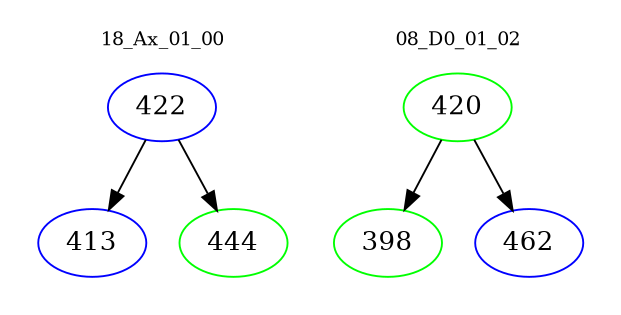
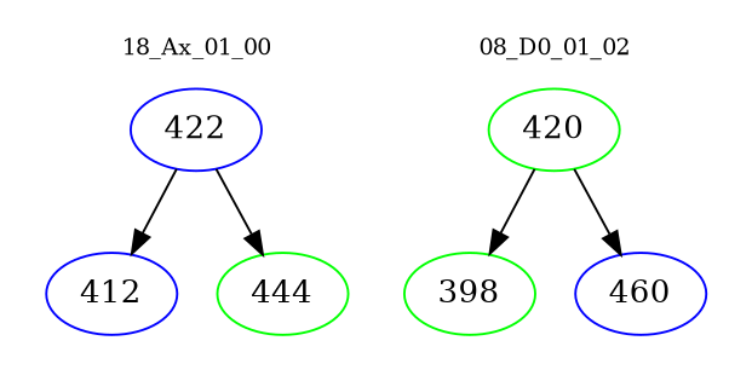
  digraph {
    node [color=blue]
    edge [color=black]
    n1 [label=422]
-   n2 [label=413]
+   n2 [label=412]
    n3 [color=green label=444]
    n4 [color=green label=420]
    n5 [color=green label=398]
-   n6 [label=462]
+   n6 [label=460]
    subgraph cluster_1 {
      color=white
      fontsize=10
      label="18_Ax_01_00"
      n1
      n2
      n3
    }
    subgraph cluster_2 {
      color=white
      fontsize=10
      label="08_D0_01_02"
      n4
      n5
      n6
    }
    n1 -> n2
    n1 -> n3
    n4 -> n5
    n4 -> n6
  }
